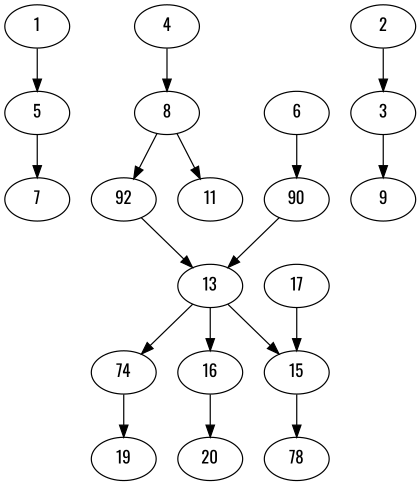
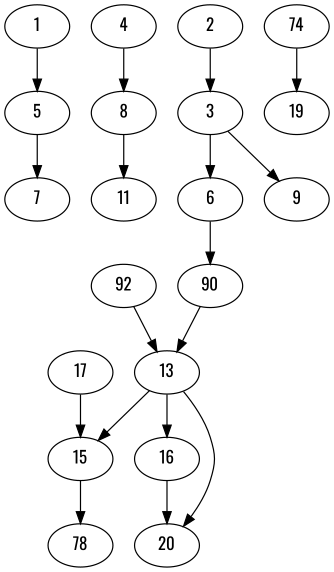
  digraph {
    fontname=Oswald
    node [alpha=0.11 fontname=Oswald]
    edge [fontname=Oswald]
    1 [alpha=0.04 expect_size=43453440]
    5 [expect_size=31863808]
    4 [alpha=0.12 expect_size=20709376]
    8 [expect_size=47058944]
    7 [alpha=0.04 expect_size=44928000]
    11 [alpha=0.15 expect_size=44049408]
    n7 [alpha=0.18 expect_size=5762048 label=92]
    2 [alpha=0.02 expect_size=9158656]
    3 [alpha=0.12 expect_size=42660864]
    6 [expect_size=16750592]
    9 [alpha=0.10 expect_size=13720576]
    n12 [alpha=0.02 expect_size=50105344 label=90]
    13 [alpha=0.03 expect_size=10213376]
    n14 [alpha=0.13 expect_size=39589888 label=74]
    15 [alpha=0.18 expect_size=21657600]
    16 [alpha=0.10 expect_size=46944256]
    19 [alpha=0.15 expect_size=15810560]
    n18 [alpha=0.05 expect_size=37297152 label=78]
    20 [alpha=0.08 expect_size=39088128]
    17 [alpha=0.10 expect_size=26821632]
    1 -> 5
    5 -> 7
    4 -> 8
    8 -> 11
-   8 -> n7
    n7 -> 13
    2 -> 3
+   3 -> 6
    3 -> 9
    6 -> n12
    n12 -> 13
-   13 -> n14
+   13 -> 20
    13 -> 15
    13 -> 16
    n14 -> 19
    15 -> n18
    16 -> 20
    17 -> 15
  }
